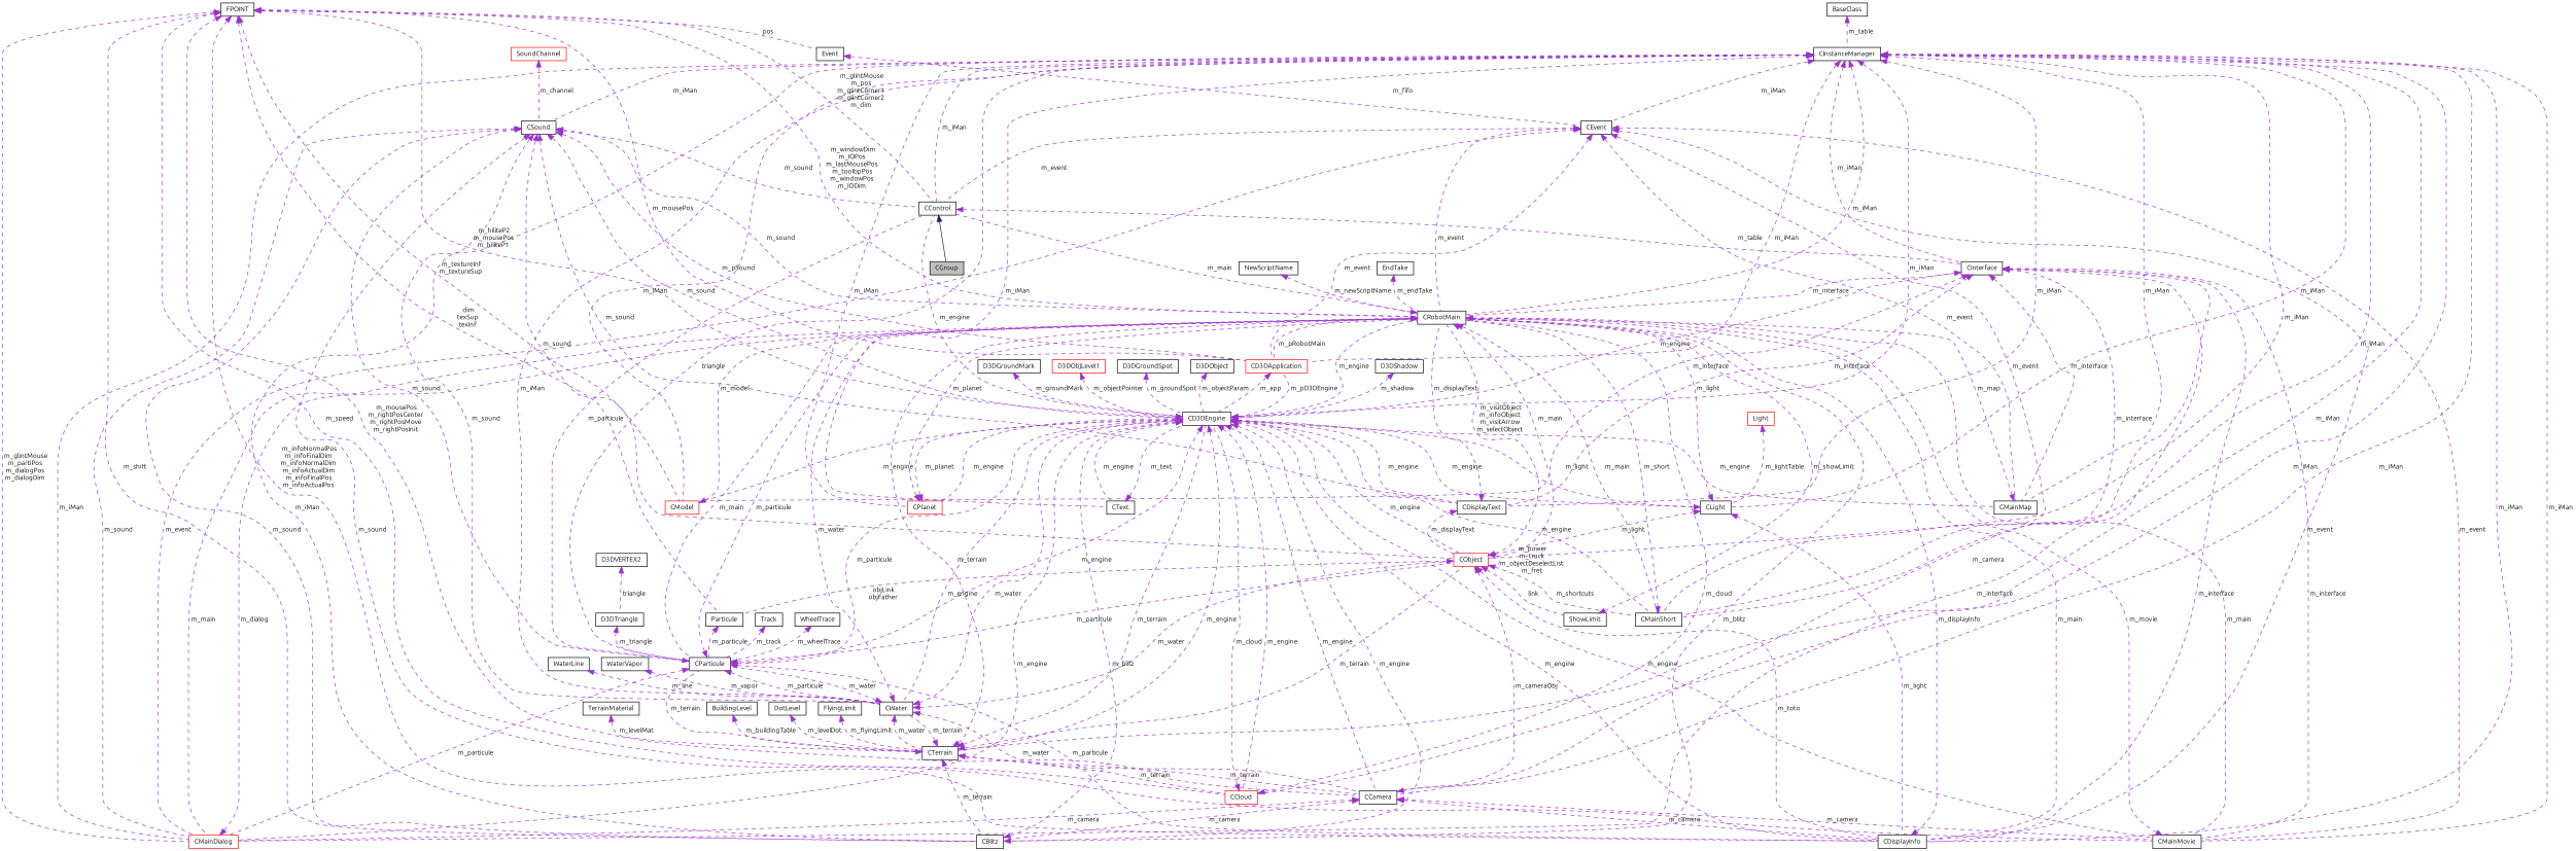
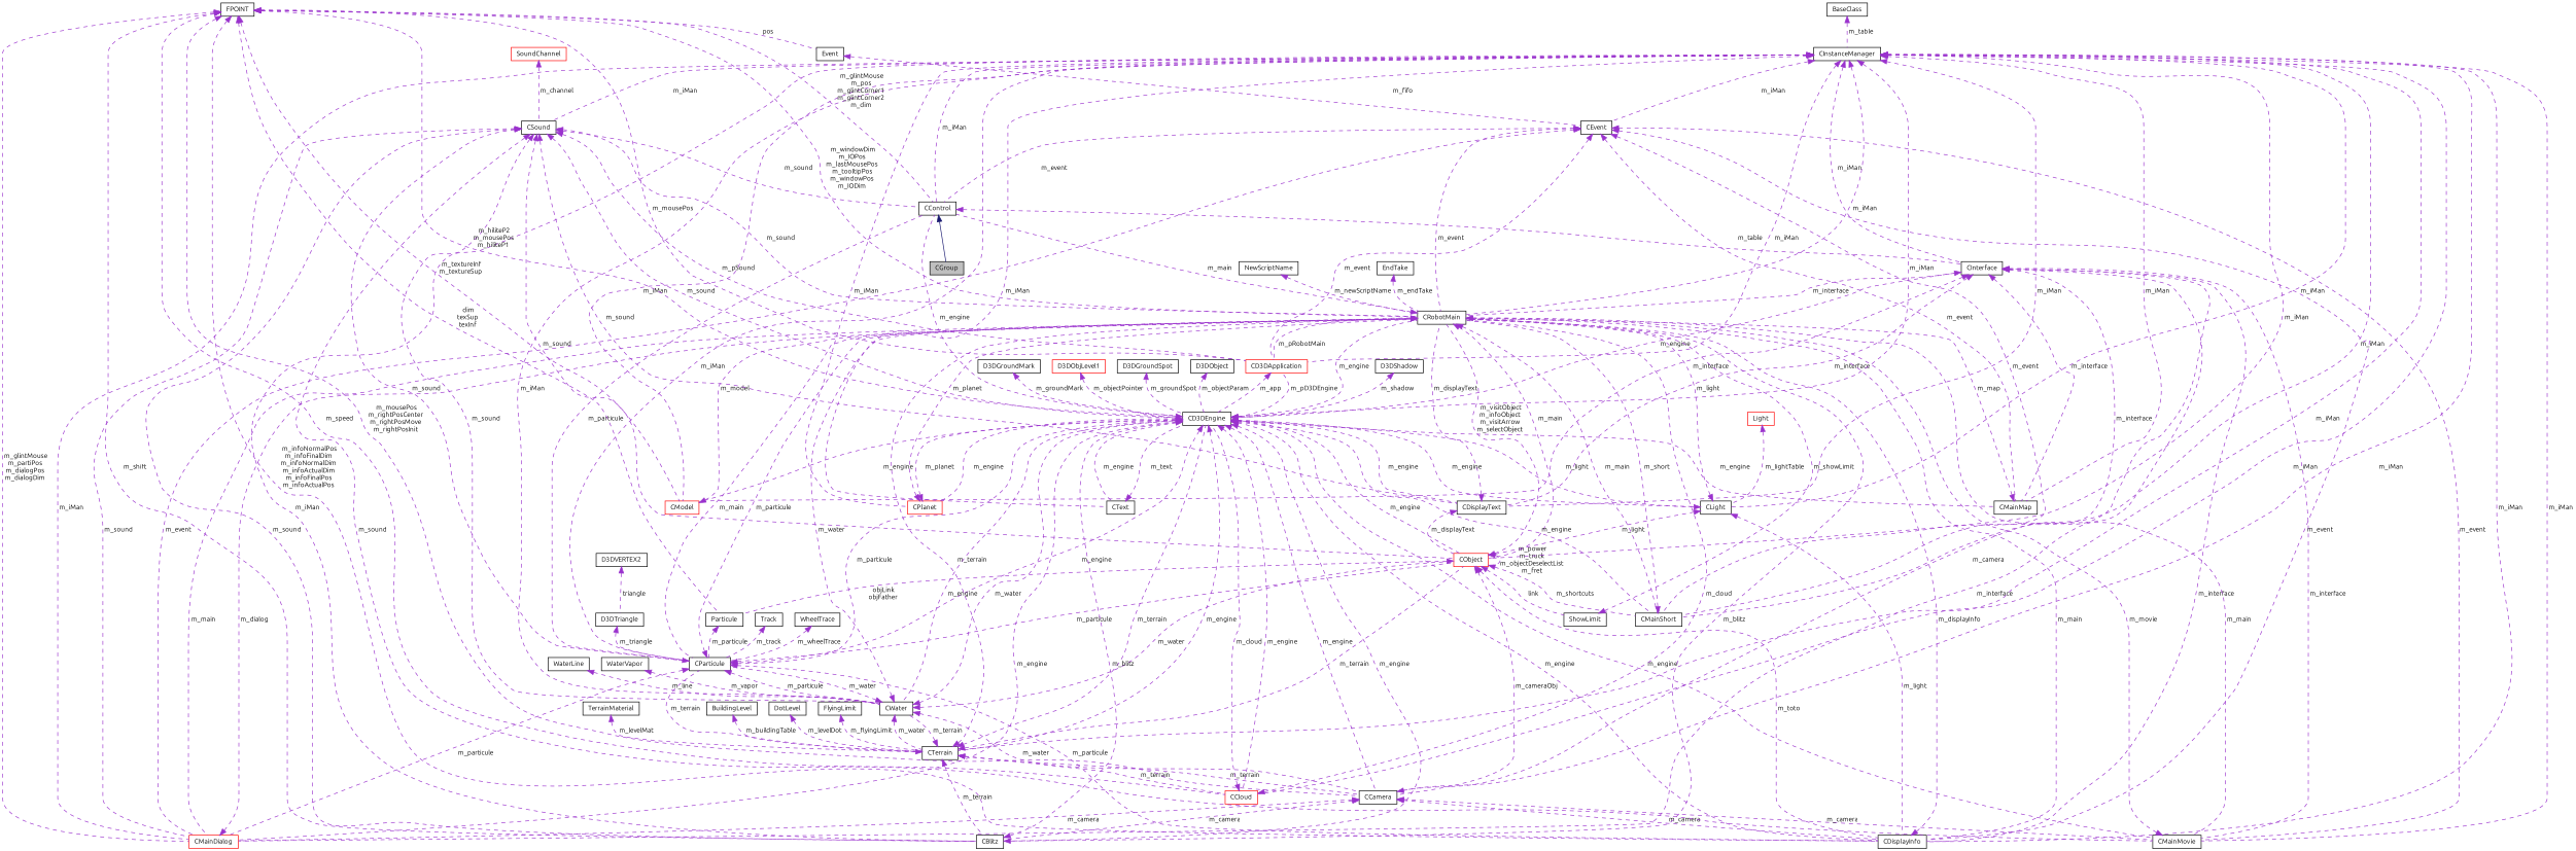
  digraph {
    fontname=Ubuntu
    node [color=black fillcolor=white fontname=Ubuntu fontsize=10 shape=record style=filled]
    edge [color=darkorchid3 dir=back fontname=Ubuntu fontsize=10 labelfontname=Helvetica labelfontsize=10 style=dashed]
    n1 [fillcolor=grey75 fontcolor=black height=0.2 label=CGroup width=0.4]
    n2 [height=0.2 label=CControl width=0.4]
    n3 [height=0.2 label=CInterface width=0.4]
    n4 [height=0.2 label=CRobotMain width=0.4]
    n5 [color=red height=0.2 label=CMainDialog width=0.4]
    n6 [height=0.2 label=CDisplayInfo width=0.4]
    n7 [height=0.2 label=CDisplayText width=0.4]
    n8 [height=0.2 label=CMainMovie width=0.4]
    n9 [color=red height=0.2 label=CModel width=0.4]
    n10 [height=0.2 label=CMainShort width=0.4]
    n11 [height=0.2 label=CMainMap width=0.4]
    n12 [height=0.2 label=CParticule width=0.4]
    n13 [height=0.2 label=CWater width=0.4]
    n14 [height=0.2 label=CD3DEngine width=0.4]
    n15 [color=red height=0.2 label=CObject width=0.4]
    n16 [height=0.2 label=CTerrain width=0.4]
    n17 [height=0.2 label=CCamera width=0.4]
    n18 [height=0.2 label=CBlitz width=0.4]
    n19 [height=0.2 label=CLight width=0.4]
    n20 [color=red height=0.2 label=CCloud width=0.4]
    n21 [color=red height=0.2 label=CPlanet width=0.4]
    n22 [color=red height=0.2 label=CD3DApplication width=0.4]
    n23 [height=0.2 label=CText width=0.4]
    n24 [height=0.2 label=Particule width=0.4]
    n25 [height=0.2 label=ShowLimit width=0.4]
    n26 [height=0.2 label=CInstanceManager width=0.4]
    n27 [height=0.2 label=CSound width=0.4]
    n28 [height=0.2 label=CEvent width=0.4]
    n29 [height=0.2 label=BaseClass width=0.4]
    n30 [height=0.2 label=TerrainMaterial width=0.4]
    n31 [height=0.2 label=BuildingLevel width=0.4]
    n32 [height=0.2 label=DotLevel width=0.4]
    n33 [height=0.2 label=D3DGroundMark width=0.4]
    n34 [height=0.2 label=FPOINT width=0.4]
    n35 [height=0.2 label=Event width=0.4]
    n36 [color=red height=0.2 label=Light width=0.4]
    n37 [color=red height=0.2 label=SoundChannel width=0.4]
    n38 [height=0.2 label=NewScriptName width=0.4]
    n39 [height=0.2 label=EndTake width=0.4]
    n40 [color=red height=0.2 label=D3DObjLevel1 width=0.4]
    n41 [height=0.2 label=D3DGroundSpot width=0.4]
    n42 [height=0.2 label=D3DObject width=0.4]
    n43 [height=0.2 label=D3DShadow width=0.4]
    n44 [height=0.2 label=FlyingLimit width=0.4]
    n45 [height=0.2 label=WaterLine width=0.4]
    n46 [height=0.2 label=WaterVapor width=0.4]
    n47 [height=0.2 label=Track width=0.4]
    n48 [height=0.2 label=D3DTriangle width=0.4]
    n49 [height=0.2 label=D3DVERTEX2 width=0.4]
    n50 [height=0.2 label=WheelTrace width=0.4]
    n2 -> n1 [color=midnightblue style=solid]
    n2 -> n3 [label=" m_table"]
    n3 -> n4 [label=" m_interface"]
    n3 -> n5 [label=" m_interface"]
    n3 -> n6 [label=" m_interface"]
    n3 -> n7 [label=" m_interface"]
    n3 -> n8 [label=" m_interface"]
    n3 -> n9 [label=" m_interface"]
    n3 -> n10 [label=" m_interface"]
    n3 -> n11 [label=" m_interface"]
    n4 -> n2 [label=" m_main"]
    n4 -> n5 [label=" m_main"]
    n4 -> n6 [label=" m_main"]
    n4 -> n8 [label=" m_main"]
    n4 -> n10 [label=" m_main"]
    n4 -> n12 [label=" m_main"]
    n4 -> n15 [label=" m_main"]
    n4 -> n22 [label=" m_pRobotMain"]
    n5 -> n4 [label=" m_dialog"]
    n6 -> n4 [label=" m_displayInfo"]
    n7 -> n4 [label=" m_displayText"]
    n7 -> n15 [label=" m_displayText"]
    n8 -> n4 [label=" m_movie"]
    n9 -> n4 [label=" m_model"]
    n10 -> n4 [label=" m_short"]
    n11 -> n4 [label=" m_map"]
    n12 -> n2 [label=" m_particule"]
    n12 -> n4 [label=" m_particule"]
    n12 -> n5 [label=" m_particule"]
    n12 -> n6 [label=" m_particule"]
    n12 -> n13 [label=" m_particule"]
    n12 -> n14 [label=" m_particule"]
    n12 -> n15 [label=" m_particule"]
    n13 -> n4 [label=" m_water"]
    n13 -> n12 [label=" m_water"]
    n13 -> n14 [label=" m_water"]
    n13 -> n15 [label=" m_water"]
    n13 -> n16 [label=" m_water"]
    n13 -> n17 [label=" m_water"]
    n14 -> n2 [label=" m_engine"]
    n14 -> n3 [label=" m_engine"]
    n14 -> n4 [label=" m_engine"]
    n14 -> n5 [label=" m_engine"]
    n14 -> n6 [label=" m_engine"]
    n14 -> n7 [label=" m_engine"]
    n14 -> n8 [label=" m_engine"]
    n14 -> n9 [label=" m_engine"]
    n14 -> n10 [label=" m_engine"]
    n14 -> n11 [label=" m_engine"]
    n14 -> n12 [label=" m_engine"]
    n14 -> n13 [label=" m_engine"]
    n14 -> n15 [label=" m_engine"]
    n14 -> n16 [label=" m_engine"]
    n14 -> n17 [label=" m_engine"]
    n14 -> n18 [label=" m_engine"]
    n14 -> n19 [label=" m_engine"]
    n14 -> n20 [label=" m_engine"]
    n14 -> n21 [label=" m_engine"]
    n14 -> n22 [label=" m_pD3DEngine"]
    n14 -> n23 [label=" m_engine"]
    n15 -> n4 [label=" m_visitObject\nm_infoObject\nm_visitArrow\nm_selectObject"]
    n15 -> n6 [label=" m_toto"]
    n15 -> n10 [label=" m_shortcuts"]
    n15 -> n15 [label=" m_power\nm_truck\nm_objectDeselectList\nm_fret"]
    n15 -> n17 [label=" m_cameraObj"]
    n15 -> n24 [label=" objLink\nobjFather"]
    n15 -> n25 [label=" link"]
    n16 -> n4 [label=" m_terrain"]
    n16 -> n12 [label=" m_terrain"]
    n16 -> n13 [label=" m_terrain"]
    n16 -> n14 [label=" m_terrain"]
    n16 -> n15 [label=" m_terrain"]
    n16 -> n17 [label=" m_terrain"]
    n16 -> n18 [label=" m_terrain"]
    n16 -> n20 [label=" m_terrain"]
    n17 -> n3 [label=" m_camera"]
    n17 -> n5 [label=" m_camera"]
    n17 -> n6 [label=" m_camera"]
    n17 -> n8 [label=" m_camera"]
    n17 -> n18 [label=" m_camera"]
    n18 -> n4 [label=" m_blitz"]
    n18 -> n14 [label=" m_blitz"]
    n19 -> n4 [label=" m_light"]
    n19 -> n6 [label=" m_light"]
    n19 -> n14 [label=" m_light"]
    n19 -> n15 [label=" m_light"]
    n20 -> n4 [label=" m_cloud"]
    n20 -> n14 [label=" m_cloud"]
    n21 -> n4 [label=" m_planet"]
    n21 -> n14 [label=" m_planet"]
    n22 -> n14 [label=" m_app"]
    n23 -> n14 [label=" m_text"]
    n24 -> n12 [label=" m_particule"]
    n25 -> n4 [label=" m_showLimit"]
    n26 -> n2 [label=" m_iMan"]
    n26 -> n3 [label=" m_iMan"]
    n26 -> n4 [label=" m_iMan"]
    n26 -> n5 [label=" m_iMan"]
    n26 -> n6 [label=" m_iMan"]
    n26 -> n7 [label=" m_iMan"]
    n26 -> n8 [label=" m_iMan"]
    n26 -> n9 [label=" m_iMan"]
    n26 -> n10 [label=" m_iMan"]
    n26 -> n11 [label=" m_iMan"]
-   n26 -> n12 [label=" triangle"]
+   n26 -> n12 [label=" m_iMan"]
    n26 -> n13 [label=" m_iMan"]
    n26 -> n14 [label=" m_iMan"]
    n26 -> n15 [label=" m_iMan"]
    n26 -> n16 [label=" m_iMan"]
    n26 -> n17 [label=" m_iMan"]
    n26 -> n18 [label=" m_iMan"]
    n26 -> n19 [label=" m_iMan"]
    n26 -> n20 [label=" m_iMan"]
    n26 -> n21 [label=" m_iMan"]
    n26 -> n22 [label=" m_iMan"]
    n26 -> n23 [label=" m_iMan"]
    n26 -> n27 [label=" m_iMan"]
    n26 -> n28 [label=" m_iMan"]
    n27 -> n2 [label=" m_sound"]
    n27 -> n4 [label=" m_sound"]
    n27 -> n5 [label=" m_sound"]
    n27 -> n7 [label=" m_sound"]
    n27 -> n8 [label=" m_sound"]
    n27 -> n12 [label=" m_sound"]
    n27 -> n13 [label=" m_sound"]
    n27 -> n14 [label=" m_sound"]
    n27 -> n15 [label=" m_sound"]
    n27 -> n18 [label=" m_sound"]
    n27 -> n22 [label=" m_pSound"]
    n28 -> n2 [label=" m_event"]
    n28 -> n4 [label=" m_event"]
    n28 -> n5 [label=" m_event"]
    n28 -> n6 [label=" m_event"]
    n28 -> n8 [label=" m_event"]
    n28 -> n10 [label=" m_event"]
    n28 -> n11 [label=" m_event"]
    n28 -> n22 [label=" m_event"]
    n29 -> n26 [label=" m_table"]
    n30 -> n16 [label=" m_levelMat"]
    n31 -> n16 [label=" m_buildingTable"]
    n32 -> n16 [label=" m_levelDot"]
    n33 -> n14 [label=" m_groundMark"]
    n34 -> n2 [label=" m_glintMouse\nm_pos\nm_glintCorner1\nm_glintCorner2\nm_dim"]
    n34 -> n4 [label=" m_windowDim\nm_IOPos\nm_lastMousePos\nm_tooltipPos\nm_windowPos\nm_IODim"]
    n34 -> n5 [label=" m_glintMouse\nm_partiPos\nm_dialogPos\nm_dialogDim"]
    n34 -> n6 [label=" m_infoNormalPos\nm_infoFinalDim\nm_infoNormalDim\nm_infoActualDim\nm_infoFinalPos\nm_infoActualPos"]
    n34 -> n9 [label=" m_textureInf\nm_textureSup"]
    n34 -> n14 [label=" m_hiliteP2\nm_mousePos\nm_hiliteP1"]
    n34 -> n17 [label=" m_mousePos\nm_rightPosCenter\nm_rightPosMove\nm_rightPosInit"]
    n34 -> n18 [label=" m_shift"]
    n34 -> n20 [label=" m_speed"]
    n34 -> n22 [label=" m_mousePos"]
    n34 -> n24 [label=" dim\ntexSup\ntexInf"]
    n34 -> n35 [label=" pos"]
    n35 -> n28 [label=" m_fifo"]
    n36 -> n19 [label=" m_lightTable"]
    n37 -> n27 [label=" m_channel"]
    n38 -> n4 [label=" m_newScriptName"]
    n39 -> n4 [label=" m_endTake"]
    n40 -> n14 [label=" m_objectPointer"]
    n41 -> n14 [label=" m_groundSpot"]
    n42 -> n14 [label=" m_objectParam"]
    n43 -> n14 [label=" m_shadow"]
    n44 -> n16 [label=" m_flyingLimit"]
    n45 -> n13 [label=" m_line"]
    n46 -> n13 [label=" m_vapor"]
    n47 -> n12 [label=" m_track"]
    n48 -> n12 [label=" m_triangle"]
    n49 -> n48 [label=" triangle"]
    n50 -> n12 [label=" m_wheelTrace"]
  }
